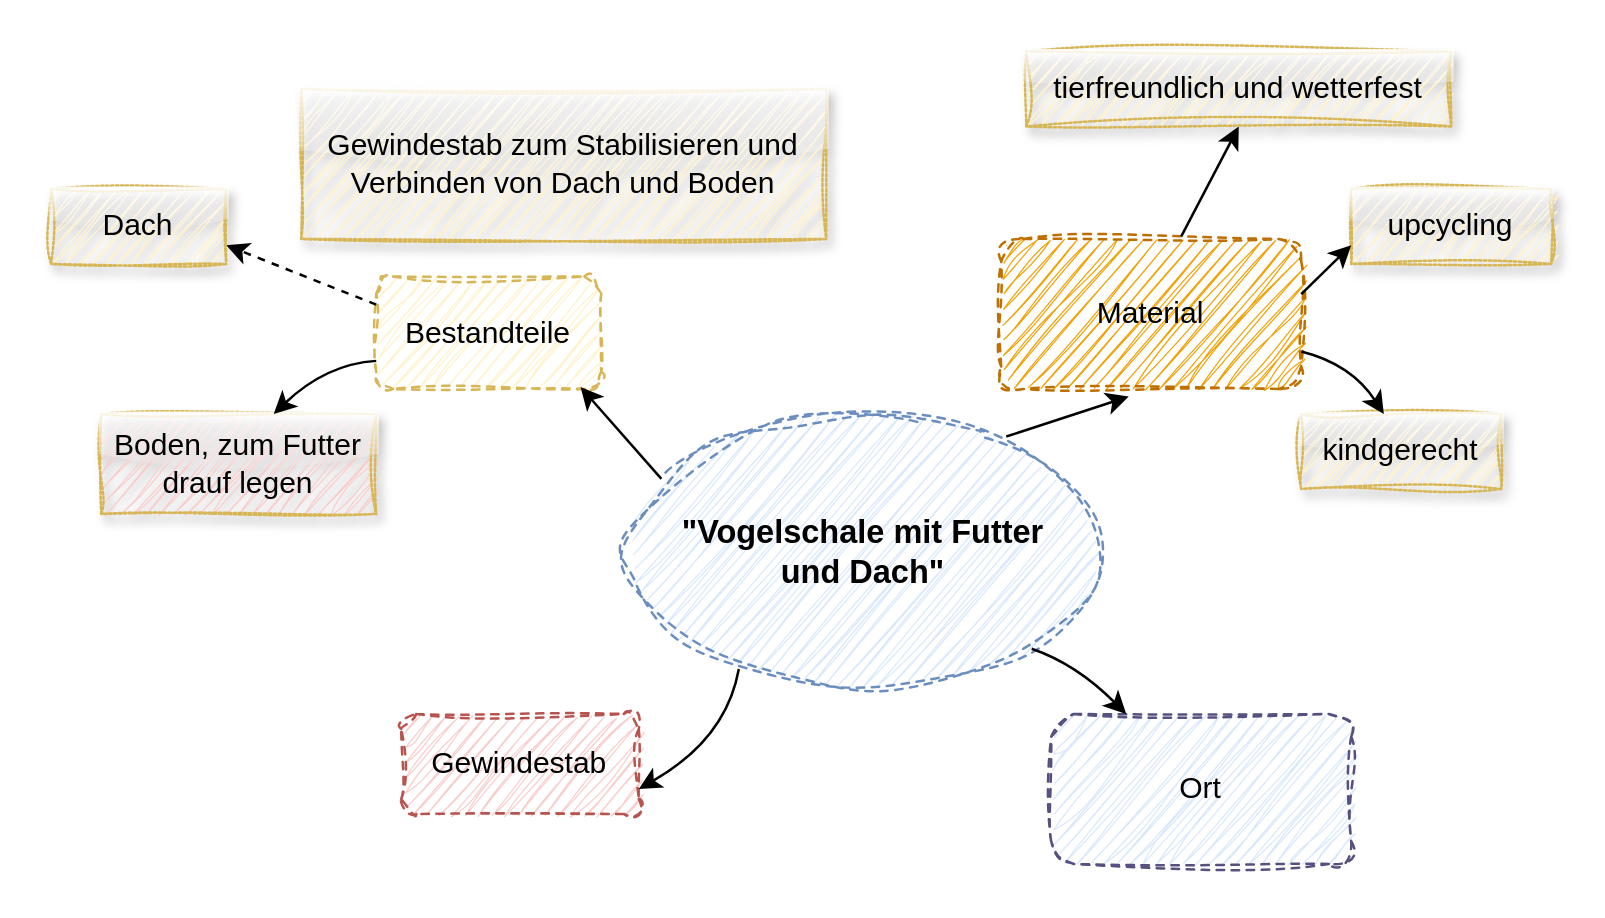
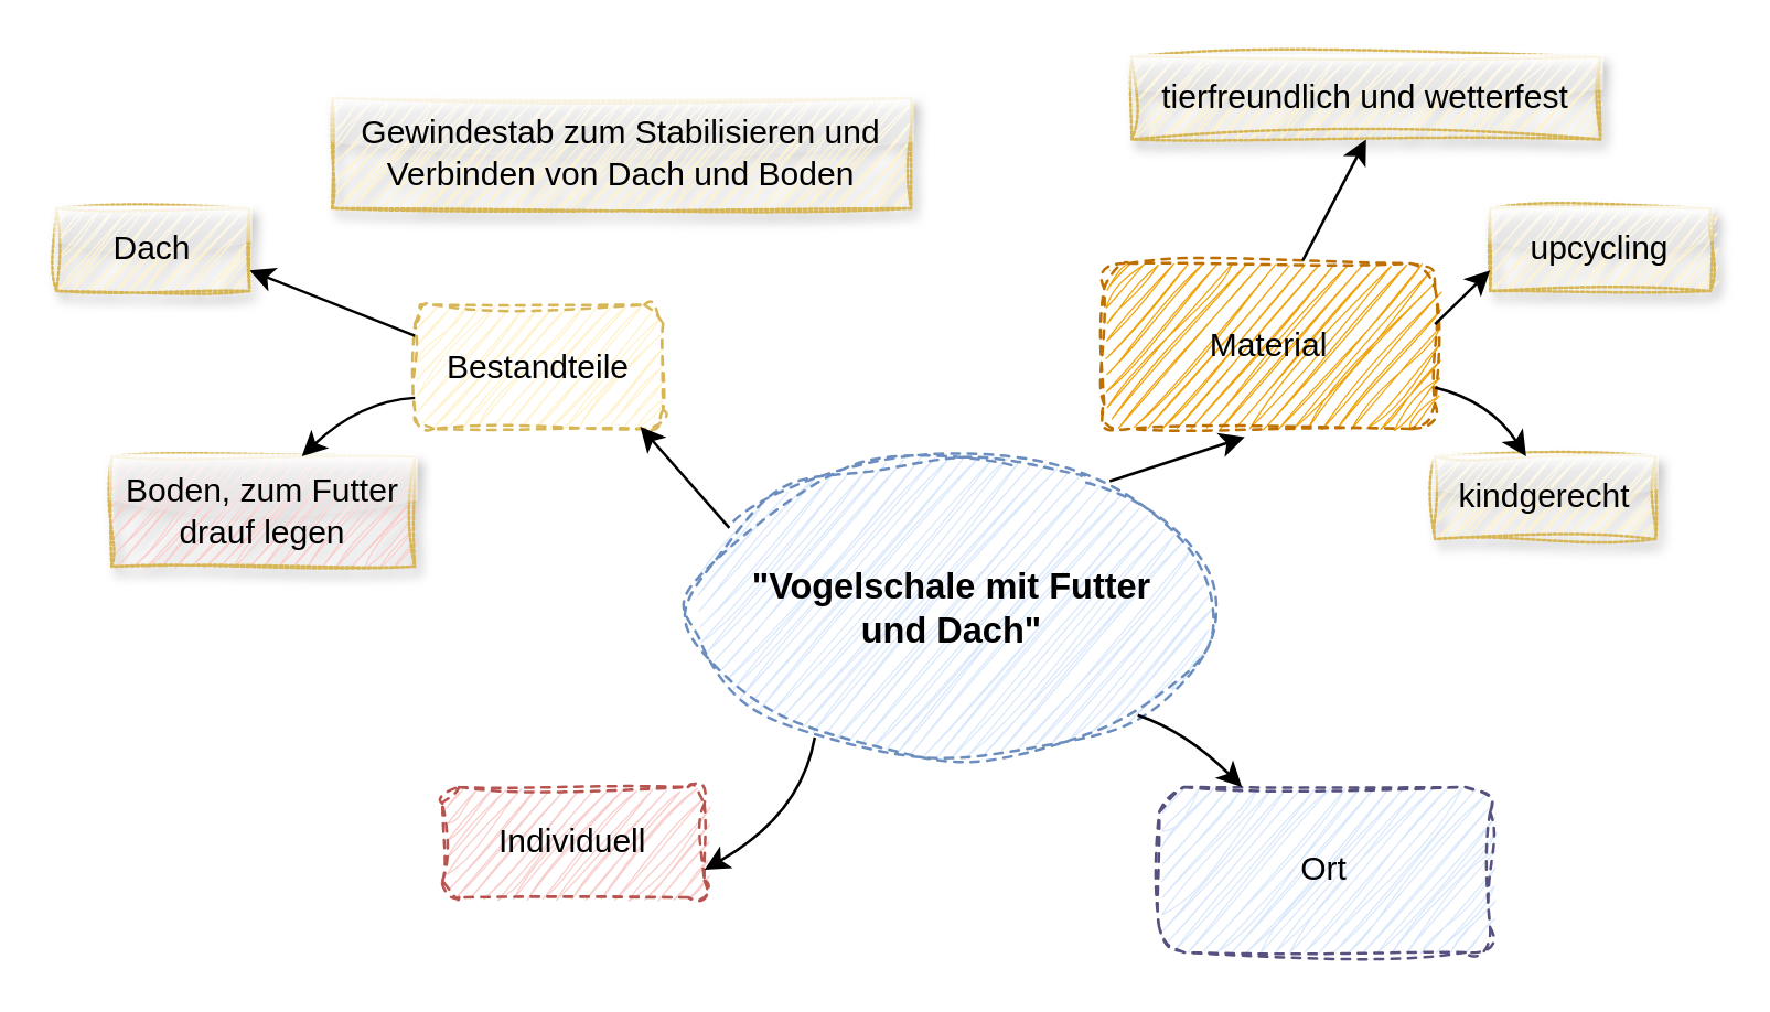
  <mxCell id="0" />
  <mxCell id="1" parent="0" />
  <mxCell id="2" value="&lt;b&gt;&lt;font style=&quot;font-size: 13px;&quot;&gt;&quot;Vogelschale mit Futter&lt;br&gt;und Dach&quot;&lt;/font&gt;&lt;/b&gt;" style="ellipse;whiteSpace=wrap;html=1;fillColor=#dae8fc;strokeColor=#6c8ebf;dashed=1;strokeWidth=1;sketch=1;curveFitting=1;jiggle=2;shadow=0;" vertex="1" parent="1"><mxGeometry x="250" y="165" width="190" height="110" as="geometry" /></mxCell>
  <mxCell id="3" value="Bestandteile" style="rounded=1;whiteSpace=wrap;html=1;fillColor=#fff2cc;strokeColor=#d6b656;dashed=1;strokeWidth=1;sketch=1;curveFitting=1;jiggle=2;shadow=0;" vertex="1" parent="1"><mxGeometry x="150" y="110" width="90" height="45" as="geometry" /></mxCell>
  <mxCell id="4" value="" style="curved=1;endArrow=classic;html=1;rounded=0;entryX=0.908;entryY=0.983;entryDx=0;entryDy=0;entryPerimeter=0;exitX=0.074;exitY=0.236;exitDx=0;exitDy=0;exitPerimeter=0;" edge="1" parent="1" source="2" target="3"><mxGeometry width="50" height="50" relative="1" as="geometry"><mxPoint x="260" y="185" as="sourcePoint" /><mxPoint x="380" y="315" as="targetPoint" /></mxGeometry></mxCell>
  <mxCell id="5" value="Boden, zum Futter drauf legen" style="rounded=0;whiteSpace=wrap;html=1;fillColor=#f8cecc;strokeColor=#d6b656;glass=1;sketch=1;curveFitting=1;jiggle=2;shadow=1;dashed=1;dashPattern=1 1;" vertex="1" parent="1"><mxGeometry x="40" y="165" width="110" height="40" as="geometry" /></mxCell>
- <mxCell id="6" value="" style="curved=1;endArrow=classic;html=1;rounded=0;entryX=1;entryY=0.75;entryDx=0;entryDy=0;exitX=0;exitY=0.25;exitDx=0;exitDy=0;dashed=1;" edge="1" parent="1" source="3" target="10"><mxGeometry width="50" height="50" relative="1" as="geometry"><mxPoint x="129" y="95" as="sourcePoint" /><mxPoint x="90" y="105" as="targetPoint" /></mxGeometry></mxCell>
+ <mxCell id="6" value="" style="curved=1;endArrow=classic;html=1;rounded=0;entryX=1;entryY=0.75;entryDx=0;entryDy=0;exitX=0;exitY=0.25;exitDx=0;exitDy=0;" edge="1" parent="1" source="3" target="10"><mxGeometry width="50" height="50" relative="1" as="geometry"><mxPoint x="129" y="95" as="sourcePoint" /><mxPoint x="90" y="105" as="targetPoint" /></mxGeometry></mxCell>
  <mxCell id="7" value="" style="curved=1;endArrow=classic;html=1;rounded=0;exitX=0;exitY=0.75;exitDx=0;exitDy=0;entryX=0.627;entryY=0;entryDx=0;entryDy=0;entryPerimeter=0;" edge="1" parent="1" source="3" target="5"><mxGeometry width="50" height="50" relative="1" as="geometry"><mxPoint x="130" y="70" as="sourcePoint" /><mxPoint x="85" y="145" as="targetPoint" /><Array as="points"><mxPoint x="130" y="145" /></Array></mxGeometry></mxCell>
- <mxCell id="8" value="Gewindestab zum Stabilisieren und Verbinden von Dach und Boden" style="rounded=0;whiteSpace=wrap;html=1;fillColor=#fff2cc;strokeColor=#d6b656;dashed=1;strokeWidth=1;sketch=1;curveFitting=1;jiggle=2;shadow=1;glass=1;dashPattern=1 1;" vertex="1" parent="1"><mxGeometry x="120" y="35" width="210" height="60" as="geometry" /></mxCell>
+ <mxCell id="8" value="Gewindestab zum Stabilisieren und Verbinden von Dach und Boden" style="rounded=0;whiteSpace=wrap;html=1;fillColor=#fff2cc;strokeColor=#d6b656;dashed=1;strokeWidth=1;sketch=1;curveFitting=1;jiggle=2;shadow=1;glass=1;dashPattern=1 1;" vertex="1" parent="1"><mxGeometry x="120" y="35" width="210" height="40" as="geometry" /></mxCell>
  <mxCell id="9" value="Material" style="rounded=1;whiteSpace=wrap;html=1;fillColor=#f0a30a;strokeColor=#BD7000;dashed=1;strokeWidth=1;sketch=1;curveFitting=1;jiggle=2;shadow=0;fontColor=#000000;" vertex="1" parent="1"><mxGeometry x="400" y="95" width="120" height="60" as="geometry" /></mxCell>
  <mxCell id="10" value="Dach" style="rounded=0;whiteSpace=wrap;html=1;glass=1;sketch=1;curveFitting=1;jiggle=2;shadow=1;dashed=1;dashPattern=1 1;strokeColor=#d6b656;fillColor=#fff2cc;" vertex="1" parent="1"><mxGeometry x="20" y="75" width="70" height="30" as="geometry" /></mxCell>
- <mxCell id="11" value="Gewindestab" style="rounded=1;whiteSpace=wrap;html=1;fillColor=#f8cecc;strokeColor=#b85450;dashed=1;strokeWidth=1;sketch=1;curveFitting=1;jiggle=2;shadow=0;" vertex="1" parent="1"><mxGeometry x="160" y="285" width="95" height="40" as="geometry" /></mxCell>
+ <mxCell id="11" value="Individuell" style="rounded=1;whiteSpace=wrap;html=1;fillColor=#f8cecc;strokeColor=#b85450;dashed=1;strokeWidth=1;sketch=1;curveFitting=1;jiggle=2;shadow=0;" vertex="1" parent="1"><mxGeometry x="160" y="285" width="95" height="40" as="geometry" /></mxCell>
  <mxCell id="12" value="Ort" style="rounded=1;whiteSpace=wrap;html=1;fillColor=#dae8fc;strokeColor=#56517e;dashed=1;strokeWidth=1;sketch=1;curveFitting=1;jiggle=2;shadow=0;" vertex="1" parent="1"><mxGeometry x="420" y="285" width="120" height="60" as="geometry" /></mxCell>
  <mxCell id="13" value="tierfreundlich und wetterfest" style="rounded=0;whiteSpace=wrap;html=1;fillColor=#fff2cc;strokeColor=#d6b656;dashed=1;strokeWidth=1;sketch=1;curveFitting=1;jiggle=2;shadow=1;glass=1;dashPattern=1 1;" vertex="1" parent="1"><mxGeometry x="410" y="20" width="170" height="30" as="geometry" /></mxCell>
  <mxCell id="14" value="upcycling" style="rounded=0;whiteSpace=wrap;html=1;fillColor=#fff2cc;strokeColor=#d6b656;dashed=1;strokeWidth=1;sketch=1;curveFitting=1;jiggle=2;shadow=1;glass=1;dashPattern=1 1;" vertex="1" parent="1"><mxGeometry x="540" y="75" width="80" height="30" as="geometry" /></mxCell>
  <mxCell id="15" value="kindgerecht" style="rounded=0;whiteSpace=wrap;html=1;fillColor=#fff2cc;strokeColor=#d6b656;dashed=1;strokeWidth=1;sketch=1;curveFitting=1;jiggle=2;shadow=1;glass=1;dashPattern=1 1;" vertex="1" parent="1"><mxGeometry x="520" y="165" width="80" height="30" as="geometry" /></mxCell>
  <mxCell id="16" value="" style="curved=1;endArrow=classic;html=1;rounded=0;entryX=0;entryY=0.75;entryDx=0;entryDy=0;exitX=1;exitY=0.367;exitDx=0;exitDy=0;exitPerimeter=0;" edge="1" parent="1" source="9" target="14"><mxGeometry width="50" height="50" relative="1" as="geometry"><mxPoint x="215" y="130" as="sourcePoint" /><mxPoint x="210" y="96" as="targetPoint" /><Array as="points" /></mxGeometry></mxCell>
  <mxCell id="17" value="" style="curved=1;endArrow=classic;html=1;rounded=0;entryX=0.413;entryY=0;entryDx=0;entryDy=0;exitX=1;exitY=0.75;exitDx=0;exitDy=0;entryPerimeter=0;" edge="1" parent="1" source="9" target="15"><mxGeometry width="50" height="50" relative="1" as="geometry"><mxPoint x="520" y="117" as="sourcePoint" /><mxPoint x="550" y="108" as="targetPoint" /><Array as="points"><mxPoint x="540" y="145" /></Array></mxGeometry></mxCell>
  <mxCell id="18" value="" style="curved=1;endArrow=classic;html=1;rounded=0;entryX=0.5;entryY=1;entryDx=0;entryDy=0;exitX=0.6;exitY=-0.017;exitDx=0;exitDy=0;exitPerimeter=0;" edge="1" parent="1" source="9" target="13"><mxGeometry width="50" height="50" relative="1" as="geometry"><mxPoint x="520" y="117" as="sourcePoint" /><mxPoint x="550" y="108" as="targetPoint" /><Array as="points" /></mxGeometry></mxCell>
  <mxCell id="19" value="" style="curved=1;endArrow=classic;html=1;rounded=0;exitX=0.237;exitY=0.927;exitDx=0;exitDy=0;entryX=1;entryY=0.75;entryDx=0;entryDy=0;exitPerimeter=0;" edge="1" parent="1" source="2" target="11"><mxGeometry width="50" height="50" relative="1" as="geometry"><mxPoint x="160" y="154" as="sourcePoint" /><mxPoint x="119" y="175" as="targetPoint" /><Array as="points"><mxPoint x="290" y="295" /></Array></mxGeometry></mxCell>
  <mxCell id="20" value="" style="curved=1;endArrow=classic;html=1;rounded=0;exitX=1;exitY=1;exitDx=0;exitDy=0;entryX=0.25;entryY=0;entryDx=0;entryDy=0;" edge="1" parent="1" source="2" target="12"><mxGeometry width="50" height="50" relative="1" as="geometry"><mxPoint x="305" y="277" as="sourcePoint" /><mxPoint x="265" y="325" as="targetPoint" /><Array as="points"><mxPoint x="430" y="265" /></Array></mxGeometry></mxCell>
  <mxCell id="21" value="" style="curved=1;endArrow=classic;html=1;rounded=0;entryX=0.425;entryY=1.05;entryDx=0;entryDy=0;exitX=0.8;exitY=0.082;exitDx=0;exitDy=0;exitPerimeter=0;entryPerimeter=0;" edge="1" parent="1" source="2" target="9"><mxGeometry width="50" height="50" relative="1" as="geometry"><mxPoint x="472" y="94" as="sourcePoint" /><mxPoint x="495" y="55" as="targetPoint" /><Array as="points" /></mxGeometry></mxCell>
